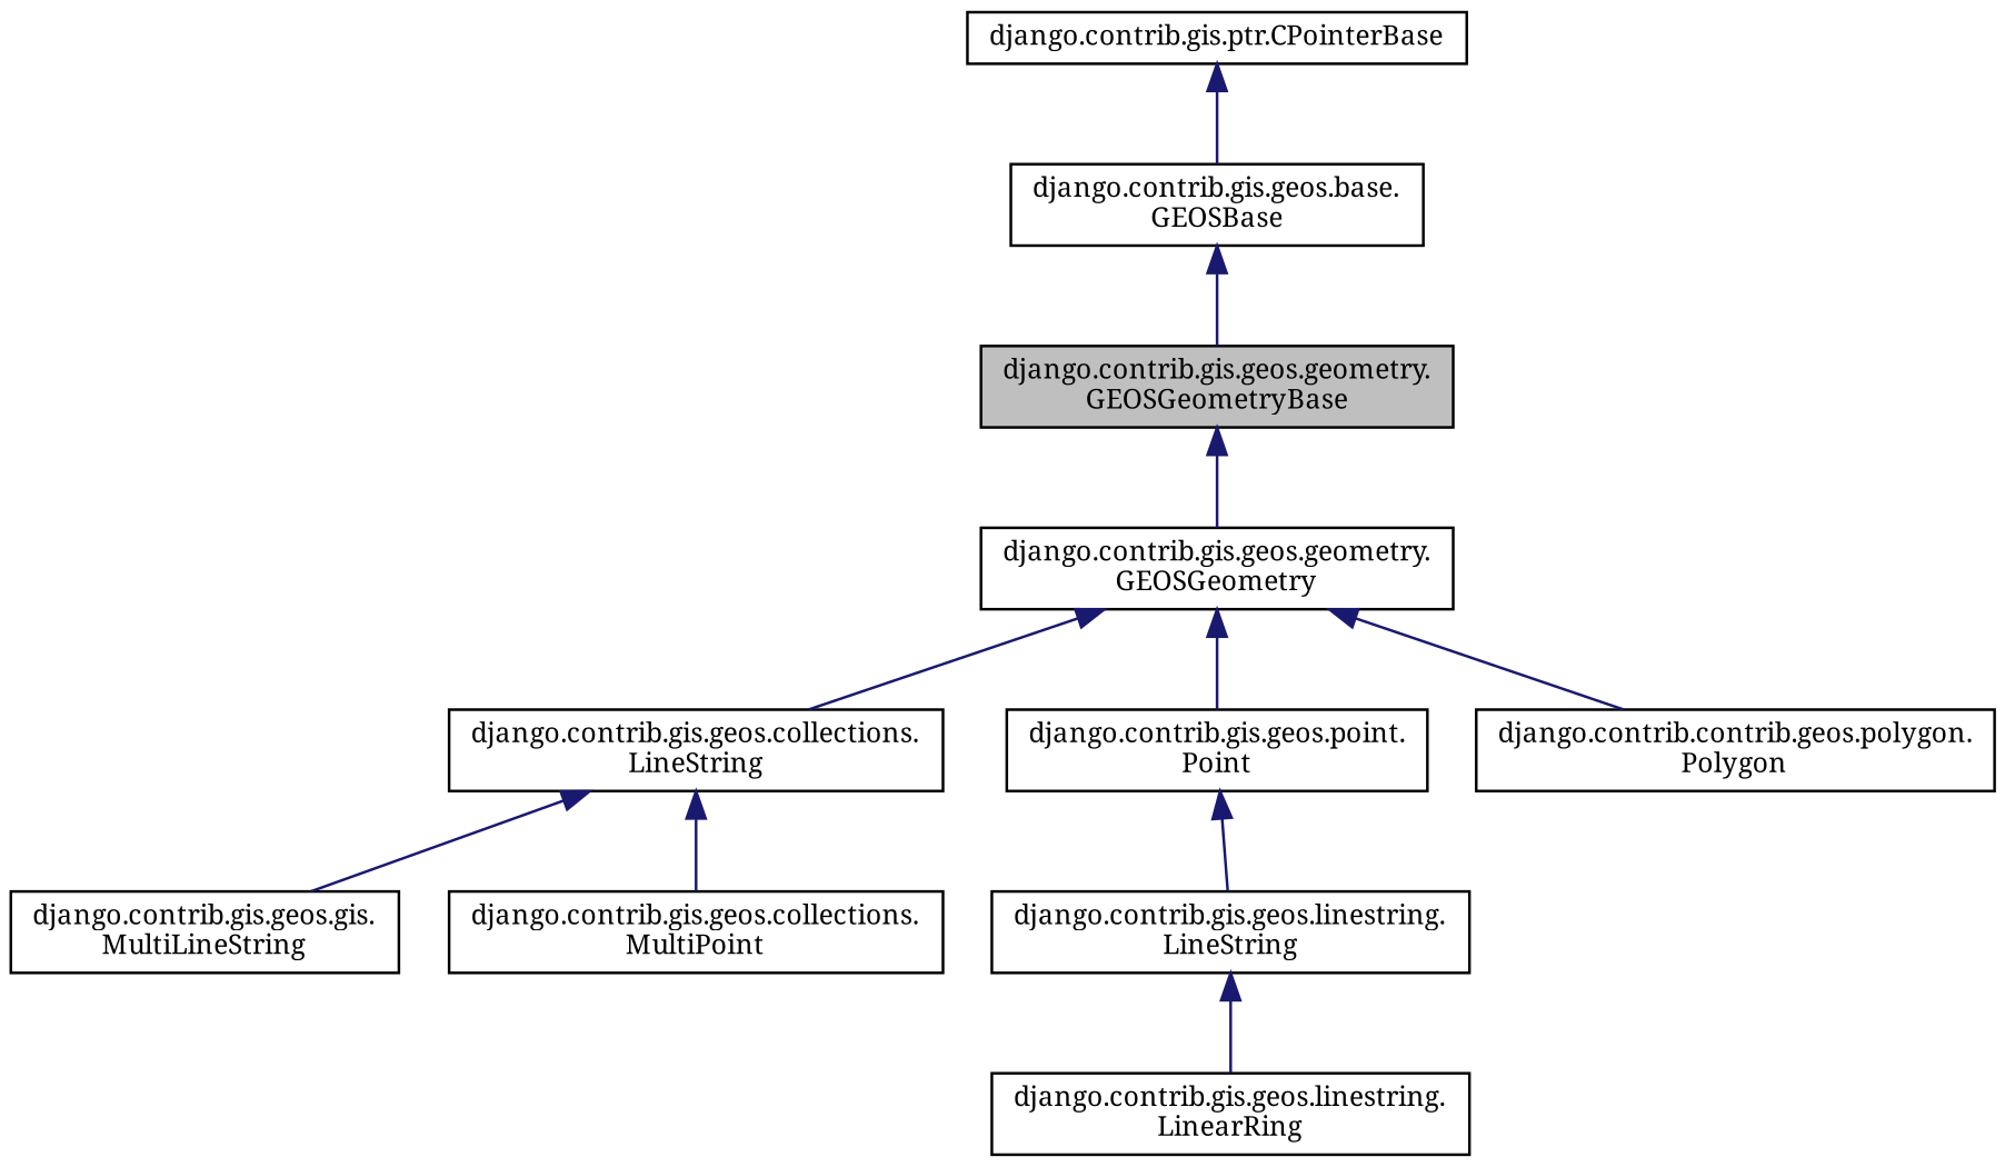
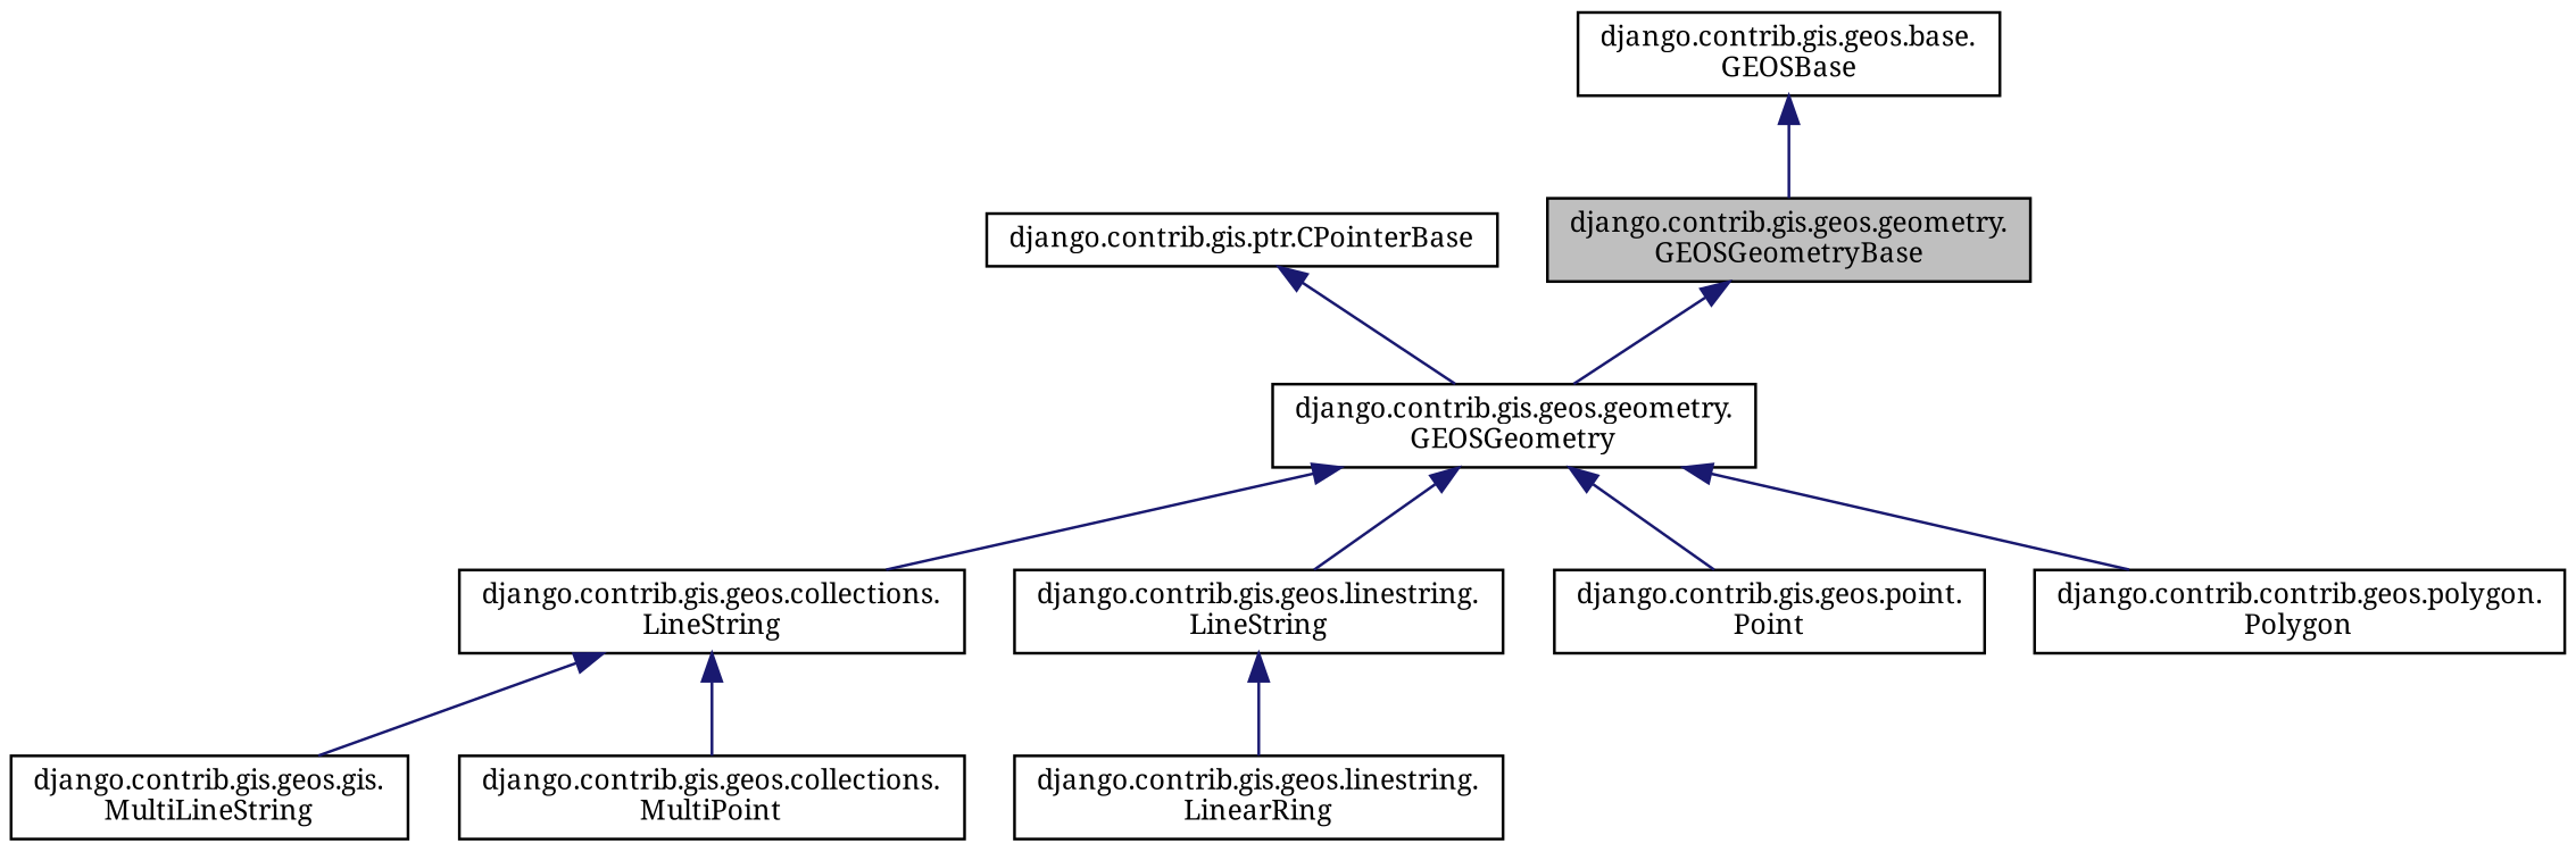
  digraph {
    fontname="Noto Serif"
    rankdir=TB
    node [color=black fillcolor=white fontname="Noto Serif" fontsize=10 shape=record style=filled]
    edge [color=midnightblue dir=back fontname="Noto Serif" fontsize=10 labelfontname=Helvetica labelfontsize=10 style=solid]
    n1 [fillcolor=grey75 fontcolor=black height=0.2 label="django.contrib.gis.geos.geometry.\lGEOSGeometryBase" width=0.4]
    n2 [height=0.2 label="django.contrib.gis.geos.geometry.\lGEOSGeometry" width=0.4]
    n3 [height=0.2 label="django.contrib.gis.geos.collections.\lLineString" width=0.4]
    n4 [height=0.2 label="django.contrib.gis.geos.linestring.\lLineString" width=0.4]
    n5 [height=0.2 label="django.contrib.gis.geos.point.\lPoint" width=0.4]
    n6 [height=0.2 label="django.contrib.contrib.geos.polygon.\lPolygon" width=0.4]
    n7 [height=0.2 label="django.contrib.gis.geos.base.\lGEOSBase" width=0.4]
    n8 [height=0.2 label="django.contrib.gis.ptr.CPointerBase" width=0.4]
    n9 [height=0.2 label="django.contrib.gis.geos.gis.\lMultiLineString" width=0.4]
    n10 [height=0.2 label="django.contrib.gis.geos.collections.\lMultiPoint" width=0.4]
    n11 [height=0.2 label="django.contrib.gis.geos.linestring.\lLinearRing" width=0.4]
    n1 -> n2
    n2 -> n3
-   n5 -> n4
+   n2 -> n4
    n2 -> n5
    n2 -> n6
    n3 -> n9
    n3 -> n10
    n4 -> n11
    n7 -> n1
-   n8 -> n7
+   n8 -> n2
  }
